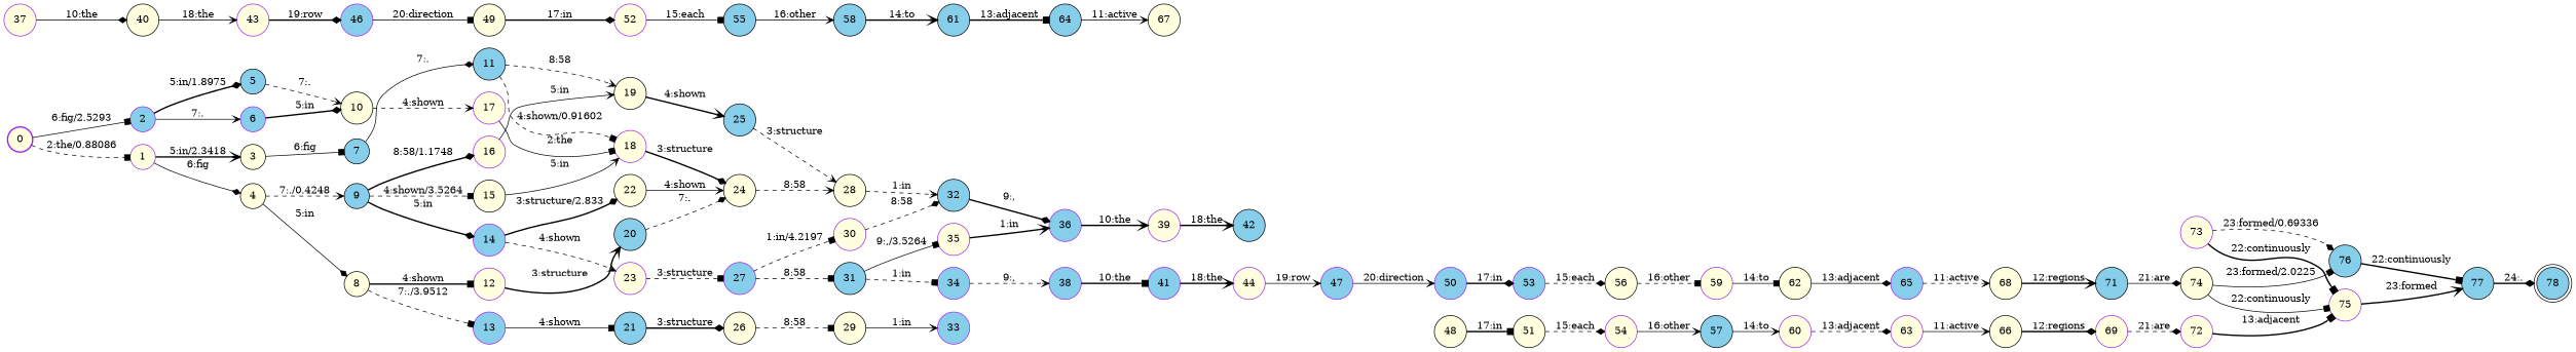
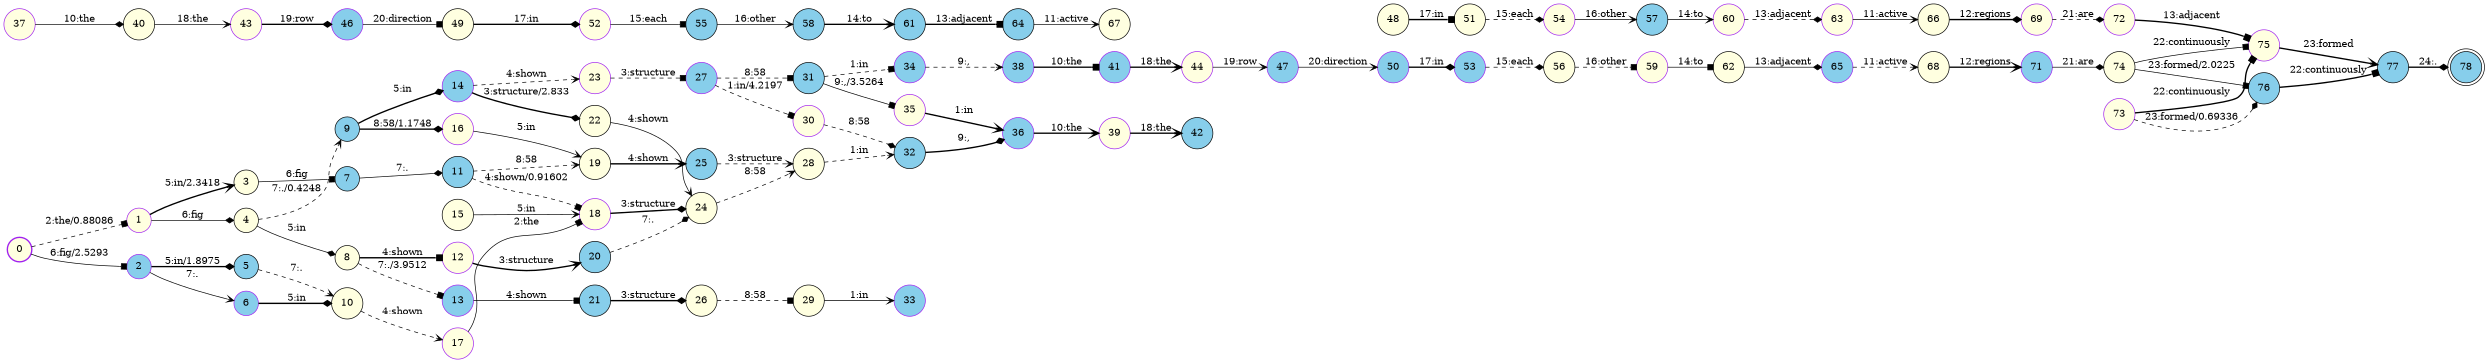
  digraph {
    nodesep=0.25
    rankdir=LR
    ranksep=0.4
    node [color=black fillcolor=lightyellow fontsize=14 shape=circle style="solid,filled"]
    edge [arrowhead=vee fontsize=14 style=bold]
    n1 [color=purple label=0 style="bold,filled"]
    n2 [color=purple label=1]
    n3 [color=purple fillcolor=skyblue label=2]
    n4 [label=3]
    n5 [label=4]
    n6 [fillcolor=skyblue label=5]
    n7 [color=purple fillcolor=skyblue label=6]
    n8 [fillcolor=skyblue label=7]
    n9 [label=8]
    n10 [fillcolor=skyblue label=9]
    n11 [label=10]
    n12 [fillcolor=skyblue label=11]
    n13 [color=purple label=12]
    n14 [color=purple fillcolor=skyblue label=13]
    n15 [label=15]
    n16 [color=purple fillcolor=skyblue label=14]
    n17 [color=purple label=16]
    n18 [color=purple label=17]
    n19 [color=purple label=18]
    n20 [label=19]
    n21 [fillcolor=skyblue label=20]
    n22 [fillcolor=skyblue label=21]
    n23 [label=22]
    n24 [color=purple label=23]
    n25 [label=24]
    n26 [fillcolor=skyblue label=25]
    n27 [label=26]
    n28 [color=purple fillcolor=skyblue label=27]
    n29 [label=28]
    n30 [label=29]
    n31 [color=purple label=30]
    n32 [fillcolor=skyblue label=31]
    n33 [fillcolor=skyblue label=32]
    n34 [color=purple fillcolor=skyblue label=33]
    n35 [color=purple fillcolor=skyblue label=34]
    n36 [color=purple label=35]
    n37 [color=purple fillcolor=skyblue label=36]
    n38 [color=purple fillcolor=skyblue label=38]
    n39 [color=purple label=39]
    n40 [color=purple label=37]
    n41 [label=40]
    n42 [color=purple fillcolor=skyblue label=41]
    n43 [fillcolor=skyblue label=42]
    n44 [color=purple label=43]
    n45 [color=purple label=44]
    n46 [color=purple fillcolor=skyblue label=46]
    n47 [color=purple fillcolor=skyblue label=47]
    n48 [label=49]
    n49 [color=purple fillcolor=skyblue label=50]
    n50 [label=48]
    n51 [label=51]
    n52 [color=purple label=52]
    n53 [color=purple fillcolor=skyblue label=53]
    n54 [color=purple label=54]
    n55 [fillcolor=skyblue label=55]
    n56 [label=56]
    n57 [fillcolor=skyblue label=57]
    n58 [fillcolor=skyblue label=58]
    n59 [color=purple label=59]
    n60 [color=purple label=60]
    n61 [fillcolor=skyblue label=61]
    n62 [label=62]
    n63 [color=purple label=63]
    n64 [fillcolor=skyblue label=64]
    n65 [color=purple fillcolor=skyblue label=65]
    n66 [label=66]
    n67 [label=67]
    n68 [label=68]
    n69 [color=purple label=69]
-   n70 [fillcolor=skyblue label=71]
+   n70 [color=purple fillcolor=skyblue label=71]
    n71 [color=purple label=72]
    n72 [label=74]
    n73 [color=purple label=75]
    n74 [color=purple label=73]
    n75 [fillcolor=skyblue label=76]
    n76 [fillcolor=skyblue label=77]
    n77 [fillcolor=skyblue label=78 shape=doublecircle]
    n1 -> n2 [arrowhead=box label="2:the/0.88086" style=dashed]
    n1 -> n3 [arrowhead=box label="6:fig/2.5293" style=solid]
    n2 -> n4 [label="5:in/2.3418"]
    n2 -> n5 [arrowhead=diamond label="6:fig" style=solid]
    n3 -> n6 [arrowhead=diamond label="5:in/1.8975"]
    n3 -> n7 [label="7:." style=solid]
    n4 -> n8 [arrowhead=box label="6:fig" style=solid]
    n5 -> n9 [arrowhead=diamond label="5:in" style=solid]
    n5 -> n10 [label="7:./0.4248" style=dashed]
    n6 -> n11 [label="7:." style=dashed]
    n7 -> n11 [arrowhead=diamond label="5:in"]
    n8 -> n12 [arrowhead=diamond label="7:." style=solid]
    n9 -> n13 [arrowhead=box label="4:shown"]
    n9 -> n14 [arrowhead=box label="7:./3.9512" style=dashed]
-   n10 -> n15 [arrowhead=box label="4:shown/3.5264" style=dashed]
    n10 -> n16 [arrowhead=diamond label="5:in"]
    n10 -> n17 [arrowhead=diamond label="8:58/1.1748"]
    n11 -> n18 [label="4:shown" style=dashed]
    n12 -> n19 [arrowhead=box label="4:shown/0.91602" style=dashed]
    n12 -> n20 [label="8:58" style=dashed]
    n13 -> n21 [label="3:structure"]
    n14 -> n22 [arrowhead=box label="4:shown" style=solid]
    n15 -> n19 [label="5:in" style=solid]
    n16 -> n23 [arrowhead=diamond label="3:structure/2.833"]
    n16 -> n24 [label="4:shown" style=dashed]
    n17 -> n20 [label="5:in" style=solid]
    n18 -> n19 [arrowhead=box label="2:the" style=solid]
    n19 -> n25 [arrowhead=diamond label="3:structure"]
    n20 -> n26 [label="4:shown"]
    n21 -> n25 [arrowhead=diamond label="7:." style=dashed]
    n22 -> n27 [arrowhead=diamond label="3:structure"]
    n23 -> n25 [label="4:shown" style=solid]
    n24 -> n28 [arrowhead=box label="3:structure" style=dashed]
    n25 -> n29 [label="8:58" style=dashed]
    n26 -> n29 [label="3:structure" style=dashed]
    n27 -> n30 [arrowhead=box label="8:58" style=dashed]
    n28 -> n31 [arrowhead=box label="1:in/4.2197" style=dashed]
    n28 -> n32 [arrowhead=box label="8:58" style=dashed]
    n29 -> n33 [label="1:in" style=dashed]
    n30 -> n34 [label="1:in" style=solid]
    n31 -> n33 [arrowhead=diamond label="8:58" style=dashed]
    n32 -> n35 [arrowhead=box label="1:in" style=dashed]
    n32 -> n36 [arrowhead=box label="9:,/3.5264" style=solid]
    n33 -> n37 [arrowhead=diamond label="9:,"]
    n35 -> n38 [label="9:," style=dashed]
    n36 -> n37 [label="1:in"]
    n37 -> n39 [label="10:the"]
    n38 -> n42 [arrowhead=box label="10:the"]
    n39 -> n43 [label="18:the"]
    n40 -> n41 [arrowhead=diamond label="10:the" style=solid]
    n41 -> n44 [label="18:the" style=solid]
    n42 -> n45 [label="18:the"]
    n44 -> n46 [arrowhead=diamond label="19:row"]
    n45 -> n47 [label="19:row" style=solid]
    n46 -> n48 [arrowhead=box label="20:direction" style=solid]
    n47 -> n49 [label="20:direction" style=solid]
    n48 -> n52 [arrowhead=diamond label="17:in"]
    n49 -> n53 [arrowhead=diamond label="17:in"]
    n50 -> n51 [arrowhead=box label="17:in"]
    n51 -> n54 [arrowhead=diamond label="15:each" style=dashed]
    n52 -> n55 [arrowhead=box label="15:each" style=solid]
    n53 -> n56 [arrowhead=diamond label="15:each" style=dashed]
    n54 -> n57 [label="16:other" style=solid]
    n55 -> n58 [label="16:other" style=solid]
    n56 -> n59 [arrowhead=box label="16:other" style=dashed]
    n57 -> n60 [label="14:to" style=solid]
    n58 -> n61 [label="14:to"]
    n59 -> n62 [arrowhead=box label="14:to" style=solid]
    n60 -> n63 [arrowhead=diamond label="13:adjacent" style=dashed]
    n61 -> n64 [arrowhead=box label="13:adjacent"]
    n62 -> n65 [arrowhead=diamond label="13:adjacent" style=solid]
    n63 -> n66 [label="11:active" style=solid]
    n64 -> n67 [label="11:active" style=solid]
    n65 -> n68 [label="11:active" style=dashed]
    n66 -> n69 [arrowhead=diamond label="12:regions"]
    n68 -> n70 [label="12:regions"]
    n69 -> n71 [arrowhead=diamond label="21:are" style=dashed]
    n70 -> n72 [arrowhead=diamond label="21:are" style=solid]
    n71 -> n73 [arrowhead=box label="13:adjacent"]
    n72 -> n73 [arrowhead=box label="22:continuously" style=solid]
    n72 -> n75 [arrowhead=box label="23:formed/2.0225" style=solid]
    n73 -> n76 [label="23:formed"]
    n74 -> n73 [arrowhead=box label="22:continuously"]
    n74 -> n75 [arrowhead=diamond label="23:formed/0.69336" style=dashed]
    n75 -> n76 [arrowhead=box label="22:continuously"]
    n76 -> n77 [arrowhead=diamond label="24:."]
  }
